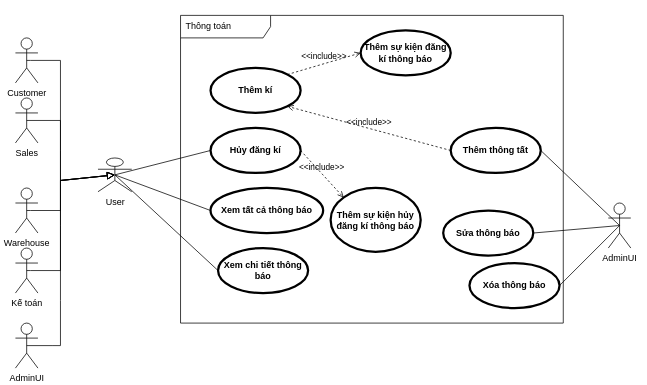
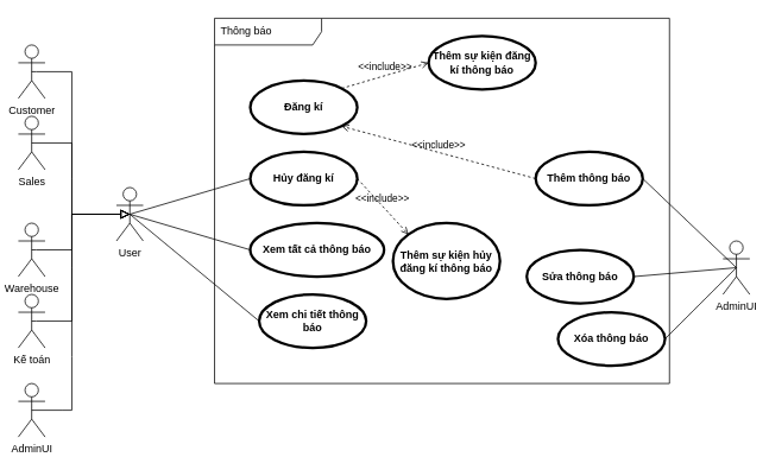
  <mxCell id="0" />
  <mxCell id="1" parent="0" />
- <mxCell id="2" value="User" style="shape=umlActor;verticalLabelPosition=bottom;verticalAlign=top;html=1;" parent="1" vertex="1"><mxGeometry x="130" y="210" width="45" height="45" as="geometry" /></mxCell>
- <mxCell id="3" value="&lt;div style=&quot;text-align: center;&quot;&gt;Thông toán&lt;br&gt;&lt;/div&gt;" style="shape=umlFrame;whiteSpace=wrap;html=1;width=120;height=30;boundedLbl=1;verticalAlign=middle;align=left;spacingLeft=5;" parent="1" vertex="1"><mxGeometry x="240" y="20" width="510" height="410" as="geometry" /></mxCell>
+ <mxCell id="2" value="User" style="shape=umlActor;verticalLabelPosition=bottom;verticalAlign=top;html=1;" parent="1" vertex="1"><mxGeometry x="130" y="210" width="30" height="60" as="geometry" /></mxCell>
+ <mxCell id="3" value="&lt;div style=&quot;text-align: center;&quot;&gt;Thông báo&lt;br&gt;&lt;/div&gt;" style="shape=umlFrame;whiteSpace=wrap;html=1;width=120;height=30;boundedLbl=1;verticalAlign=middle;align=left;spacingLeft=5;" parent="1" vertex="1"><mxGeometry x="240" y="20" width="510" height="410" as="geometry" /></mxCell>
  <mxCell id="4" value="Xem tất cả thông báo" style="shape=ellipse;html=1;strokeWidth=3;fontStyle=1;whiteSpace=wrap;align=center;perimeter=ellipsePerimeter;" parent="1" vertex="1"><mxGeometry x="280" y="250" width="150" height="60" as="geometry" /></mxCell>
  <mxCell id="5" value="AdminUI" style="shape=umlActor;verticalLabelPosition=bottom;verticalAlign=top;html=1;" parent="1" vertex="1"><mxGeometry x="810" y="270" width="30" height="60" as="geometry" /></mxCell>
  <mxCell id="6" value="&amp;lt;&amp;lt;include&amp;gt;&amp;gt;" style="html=1;verticalAlign=bottom;labelBackgroundColor=none;endArrow=open;endFill=0;dashed=1;exitX=0;exitY=0.5;exitDx=0;exitDy=0;entryX=1;entryY=1;entryDx=0;entryDy=0;" parent="1" source="7" target="12" edge="1"><mxGeometry width="160" relative="1" as="geometry"><mxPoint x="280" y="310" as="sourcePoint" /><mxPoint x="440" y="310" as="targetPoint" /></mxGeometry></mxCell>
- <mxCell id="7" value="Thêm thông tất" style="shape=ellipse;html=1;strokeWidth=3;fontStyle=1;whiteSpace=wrap;align=center;perimeter=ellipsePerimeter;" parent="1" vertex="1"><mxGeometry x="600" y="170" width="120" height="60" as="geometry" /></mxCell>
+ <mxCell id="7" value="Thêm thông báo" style="shape=ellipse;html=1;strokeWidth=3;fontStyle=1;whiteSpace=wrap;align=center;perimeter=ellipsePerimeter;" parent="1" vertex="1"><mxGeometry x="600" y="170" width="120" height="60" as="geometry" /></mxCell>
  <mxCell id="8" value="Sửa thông báo" style="shape=ellipse;html=1;strokeWidth=3;fontStyle=1;whiteSpace=wrap;align=center;perimeter=ellipsePerimeter;" parent="1" vertex="1"><mxGeometry x="590" y="280" width="120" height="60" as="geometry" /></mxCell>
  <mxCell id="9" value="Xóa thông báo" style="shape=ellipse;html=1;strokeWidth=3;fontStyle=1;whiteSpace=wrap;align=center;perimeter=ellipsePerimeter;" parent="1" vertex="1"><mxGeometry x="625" y="350" width="120" height="60" as="geometry" /></mxCell>
  <mxCell id="10" value="Xem chi tiết thông báo" style="shape=ellipse;html=1;strokeWidth=3;fontStyle=1;whiteSpace=wrap;align=center;perimeter=ellipsePerimeter;" parent="1" vertex="1"><mxGeometry x="290" y="330" width="120" height="60" as="geometry" /></mxCell>
  <mxCell id="11" value="Hủy đăng kí" style="shape=ellipse;html=1;strokeWidth=3;fontStyle=1;whiteSpace=wrap;align=center;perimeter=ellipsePerimeter;" parent="1" vertex="1"><mxGeometry x="280" y="170" width="120" height="60" as="geometry" /></mxCell>
- <mxCell id="12" value="Thêm kí" style="shape=ellipse;html=1;strokeWidth=3;fontStyle=1;whiteSpace=wrap;align=center;perimeter=ellipsePerimeter;" parent="1" vertex="1"><mxGeometry x="280" y="90" width="120" height="60" as="geometry" /></mxCell>
+ <mxCell id="12" value="Đăng kí" style="shape=ellipse;html=1;strokeWidth=3;fontStyle=1;whiteSpace=wrap;align=center;perimeter=ellipsePerimeter;" parent="1" vertex="1"><mxGeometry x="280" y="90" width="120" height="60" as="geometry" /></mxCell>
  <mxCell id="13" value="" style="endArrow=none;html=1;exitX=0.5;exitY=0.5;exitDx=0;exitDy=0;exitPerimeter=0;entryX=1;entryY=0.5;entryDx=0;entryDy=0;" parent="1" source="5" target="7" edge="1"><mxGeometry width="50" height="50" relative="1" as="geometry"><mxPoint x="920" y="140" as="sourcePoint" /><mxPoint x="970" y="90" as="targetPoint" /></mxGeometry></mxCell>
  <mxCell id="14" value="" style="endArrow=none;html=1;exitX=0.5;exitY=0.5;exitDx=0;exitDy=0;exitPerimeter=0;entryX=1;entryY=0.5;entryDx=0;entryDy=0;" parent="1" source="5" target="8" edge="1"><mxGeometry width="50" height="50" relative="1" as="geometry"><mxPoint x="785" y="290" as="sourcePoint" /><mxPoint x="650" y="210" as="targetPoint" /></mxGeometry></mxCell>
  <mxCell id="15" value="" style="endArrow=none;html=1;exitX=0.5;exitY=0.5;exitDx=0;exitDy=0;exitPerimeter=0;entryX=1;entryY=0.5;entryDx=0;entryDy=0;" parent="1" source="5" target="9" edge="1"><mxGeometry width="50" height="50" relative="1" as="geometry"><mxPoint x="795" y="300" as="sourcePoint" /><mxPoint x="660" y="220" as="targetPoint" /></mxGeometry></mxCell>
  <mxCell id="16" value="" style="endArrow=none;html=1;exitX=0;exitY=0.5;exitDx=0;exitDy=0;entryX=0.5;entryY=0.5;entryDx=0;entryDy=0;entryPerimeter=0;" parent="1" source="4" target="2" edge="1"><mxGeometry width="50" height="50" relative="1" as="geometry"><mxPoint x="785" y="290" as="sourcePoint" /><mxPoint x="650" y="380" as="targetPoint" /></mxGeometry></mxCell>
  <mxCell id="17" value="" style="endArrow=none;html=1;exitX=0;exitY=0.5;exitDx=0;exitDy=0;entryX=0.5;entryY=0.5;entryDx=0;entryDy=0;entryPerimeter=0;" parent="1" source="10" target="2" edge="1"><mxGeometry width="50" height="50" relative="1" as="geometry"><mxPoint x="795" y="300" as="sourcePoint" /><mxPoint x="660" y="390" as="targetPoint" /></mxGeometry></mxCell>
  <mxCell id="18" value="" style="endArrow=none;html=1;exitX=0;exitY=0.5;exitDx=0;exitDy=0;entryX=0.5;entryY=0.5;entryDx=0;entryDy=0;entryPerimeter=0;" parent="1" source="11" target="2" edge="1"><mxGeometry width="50" height="50" relative="1" as="geometry"><mxPoint x="290" y="290" as="sourcePoint" /><mxPoint x="155" y="250" as="targetPoint" /></mxGeometry></mxCell>
  <mxCell id="19" value="Thêm sự kiện đăng kí thông báo" style="shape=ellipse;html=1;strokeWidth=3;fontStyle=1;whiteSpace=wrap;align=center;perimeter=ellipsePerimeter;" parent="1" vertex="1"><mxGeometry x="480" y="40" width="120" height="60" as="geometry" /></mxCell>
  <mxCell id="20" value="Thêm sự kiện hủy đăng kí thông báo" style="shape=ellipse;html=1;strokeWidth=3;fontStyle=1;whiteSpace=wrap;align=center;perimeter=ellipsePerimeter;" parent="1" vertex="1"><mxGeometry x="440" y="250" width="120" height="85" as="geometry" /></mxCell>
  <mxCell id="21" value="&amp;lt;&amp;lt;include&amp;gt;&amp;gt;" style="html=1;verticalAlign=bottom;labelBackgroundColor=none;endArrow=open;endFill=0;dashed=1;exitX=1;exitY=0;exitDx=0;exitDy=0;entryX=0;entryY=0.5;entryDx=0;entryDy=0;" parent="1" source="12" target="19" edge="1"><mxGeometry width="160" relative="1" as="geometry"><mxPoint x="750" y="180" as="sourcePoint" /><mxPoint x="750" y="100" as="targetPoint" /></mxGeometry></mxCell>
  <mxCell id="22" value="&amp;lt;&amp;lt;include&amp;gt;&amp;gt;" style="html=1;verticalAlign=bottom;labelBackgroundColor=none;endArrow=open;endFill=0;dashed=1;exitX=1;exitY=0.5;exitDx=0;exitDy=0;entryX=0;entryY=0;entryDx=0;entryDy=0;" parent="1" source="11" target="20" edge="1"><mxGeometry width="160" relative="1" as="geometry"><mxPoint x="392.844" y="108.998" as="sourcePoint" /><mxPoint x="500" y="50" as="targetPoint" /></mxGeometry></mxCell>
  <mxCell id="23" value="" style="endArrow=block;html=1;rounded=0;align=center;verticalAlign=bottom;endFill=0;labelBackgroundColor=none;endSize=8;entryX=0.5;entryY=0.5;entryDx=0;entryDy=0;entryPerimeter=0;exitX=0.5;exitY=0.5;exitDx=0;exitDy=0;exitPerimeter=0;" parent="1" source="28" target="2" edge="1"><mxGeometry relative="1" as="geometry"><mxPoint x="30" y="240" as="sourcePoint" /><mxPoint x="135" y="300" as="targetPoint" /><Array as="points"><mxPoint x="40" y="80" /><mxPoint x="80" y="80" /><mxPoint x="80" y="240" /></Array></mxGeometry></mxCell>
  <mxCell id="24" value="" style="resizable=0;html=1;align=center;verticalAlign=top;labelBackgroundColor=none;" parent="23" connectable="0" vertex="1"><mxGeometry relative="1" as="geometry" /></mxCell>
  <mxCell id="25" value="Sales" style="shape=umlActor;verticalLabelPosition=bottom;verticalAlign=top;html=1;" parent="1" vertex="1"><mxGeometry x="20" y="130" width="30" height="60" as="geometry" /></mxCell>
  <mxCell id="26" value="Warehouse" style="shape=umlActor;verticalLabelPosition=bottom;verticalAlign=top;html=1;" parent="1" vertex="1"><mxGeometry x="20" y="250" width="30" height="60" as="geometry" /></mxCell>
  <mxCell id="27" value="Kế toán" style="shape=umlActor;verticalLabelPosition=bottom;verticalAlign=top;html=1;" parent="1" vertex="1"><mxGeometry x="20" y="330" width="30" height="60" as="geometry" /></mxCell>
  <mxCell id="28" value="Customer" style="shape=umlActor;verticalLabelPosition=bottom;verticalAlign=top;html=1;" parent="1" vertex="1"><mxGeometry x="20" y="50" width="30" height="60" as="geometry" /></mxCell>
  <mxCell id="29" value="" style="endArrow=block;html=1;rounded=0;align=center;verticalAlign=bottom;endFill=0;labelBackgroundColor=none;endSize=8;exitX=0.5;exitY=0.5;exitDx=0;exitDy=0;exitPerimeter=0;entryX=0.5;entryY=0.5;entryDx=0;entryDy=0;entryPerimeter=0;" parent="1" source="25" target="2" edge="1"><mxGeometry relative="1" as="geometry"><mxPoint x="40" y="250" as="sourcePoint" /><mxPoint x="60" y="230" as="targetPoint" /><Array as="points"><mxPoint x="80" y="160" /><mxPoint x="80" y="200" /><mxPoint x="80" y="240" /></Array></mxGeometry></mxCell>
  <mxCell id="30" value="" style="resizable=0;html=1;align=center;verticalAlign=top;labelBackgroundColor=none;" parent="29" connectable="0" vertex="1"><mxGeometry relative="1" as="geometry" /></mxCell>
  <mxCell id="31" value="" style="endArrow=block;html=1;rounded=0;align=center;verticalAlign=bottom;endFill=0;labelBackgroundColor=none;endSize=8;exitX=0.5;exitY=0.5;exitDx=0;exitDy=0;exitPerimeter=0;entryX=0.5;entryY=0.5;entryDx=0;entryDy=0;entryPerimeter=0;" parent="1" source="26" target="2" edge="1"><mxGeometry relative="1" as="geometry"><mxPoint x="50" y="260" as="sourcePoint" /><mxPoint x="30" y="260" as="targetPoint" /><Array as="points"><mxPoint x="40" y="280" /><mxPoint x="80" y="280" /><mxPoint x="80" y="270" /><mxPoint x="80" y="240" /></Array></mxGeometry></mxCell>
  <mxCell id="32" value="" style="resizable=0;html=1;align=center;verticalAlign=top;labelBackgroundColor=none;" parent="31" connectable="0" vertex="1"><mxGeometry relative="1" as="geometry" /></mxCell>
  <mxCell id="33" value="" style="endArrow=block;html=1;rounded=0;align=center;verticalAlign=bottom;endFill=0;labelBackgroundColor=none;endSize=8;exitX=0.5;exitY=0.5;exitDx=0;exitDy=0;exitPerimeter=0;entryX=0.5;entryY=0.5;entryDx=0;entryDy=0;entryPerimeter=0;" parent="1" source="27" target="2" edge="1"><mxGeometry relative="1" as="geometry"><mxPoint x="60" y="270" as="sourcePoint" /><mxPoint x="60" y="360" as="targetPoint" /><Array as="points"><mxPoint x="40" y="360" /><mxPoint x="80" y="360" /><mxPoint x="80" y="300" /><mxPoint x="80" y="240" /></Array></mxGeometry></mxCell>
  <mxCell id="34" value="" style="resizable=0;html=1;align=center;verticalAlign=top;labelBackgroundColor=none;" parent="33" connectable="0" vertex="1"><mxGeometry relative="1" as="geometry" /></mxCell>
  <mxCell id="35" value="AdminUI" style="shape=umlActor;verticalLabelPosition=bottom;verticalAlign=top;html=1;" parent="1" vertex="1"><mxGeometry x="20" y="430" width="30" height="60" as="geometry" /></mxCell>
  <mxCell id="36" value="" style="endArrow=block;html=1;rounded=0;align=center;verticalAlign=bottom;endFill=0;labelBackgroundColor=none;endSize=8;exitX=0.5;exitY=0.5;exitDx=0;exitDy=0;exitPerimeter=0;entryX=0.5;entryY=0.5;entryDx=0;entryDy=0;entryPerimeter=0;" parent="1" source="35" target="2" edge="1"><mxGeometry relative="1" as="geometry"><mxPoint x="45" y="370" as="sourcePoint" /><mxPoint x="155" y="250" as="targetPoint" /><Array as="points"><mxPoint x="70" y="460" /><mxPoint x="80" y="460" /><mxPoint x="80" y="400" /><mxPoint x="80" y="310" /><mxPoint x="80" y="240" /></Array></mxGeometry></mxCell>
  <mxCell id="37" value="" style="resizable=0;html=1;align=center;verticalAlign=top;labelBackgroundColor=none;" parent="36" connectable="0" vertex="1"><mxGeometry relative="1" as="geometry" /></mxCell>
